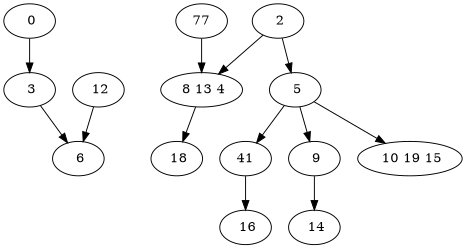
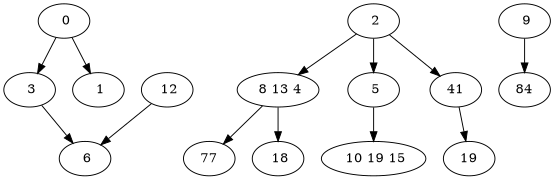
  digraph {
    " 0"
    " 3"
+   " 1"
    " 2"
    " 8 13 4"
    " 5"
    " 6"
    n8 [label=77]
    " 18"
    n10 [label=41]
    " 9"
    " 10 19 15"
-   " 16"
-   " 14"
+   " 16" [label=19]
+   " 14" [label=84]
    " 12"
    " 0" -> " 3"
+   " 0" -> " 1"
    " 3" -> " 6"
    " 2" -> " 8 13 4"
    " 2" -> " 5"
-   n8 -> " 8 13 4"
+   " 8 13 4" -> n8
    " 8 13 4" -> " 18"
-   " 5" -> n10
-   " 5" -> " 9"
+   " 2" -> n10
    " 5" -> " 10 19 15"
    n10 -> " 16"
    " 9" -> " 14"
    " 12" -> " 6"
  }
